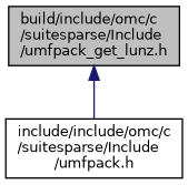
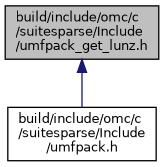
  digraph {
    node [color=black fontname=Helvetica fontsize=10 shape=record style=filled]
    n1 [fillcolor=grey75 fontcolor=black height=0.2 label="build/include/omc/c\l/suitesparse/Include\l/umfpack_get_lunz.h" width=0.4]
-   n2 [fillcolor=white height=0.2 label="include/include/omc/c\l/suitesparse/Include\l/umfpack.h" width=0.4]
+   n2 [fillcolor=white height=0.2 label="build/include/omc/c\l/suitesparse/Include\l/umfpack.h" width=0.4]
    n1 -> n2 [color=midnightblue dir=back fontname=Helvetica fontsize=10 labelfontname=Helvetica labelfontsize=10 style=solid]
  }
